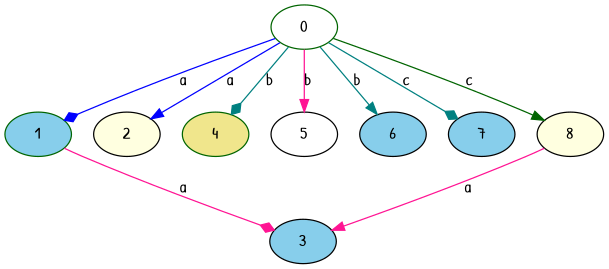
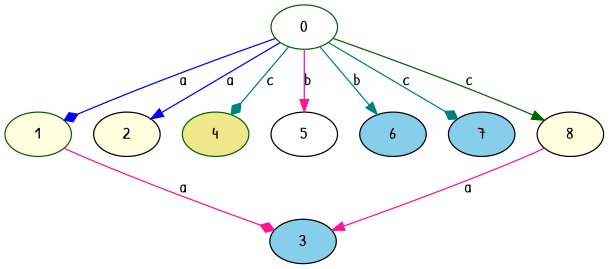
  strict digraph {
    fontname="Patrick Hand"
    node [color=black fillcolor=lightyellow fontname="Patrick Hand" style=filled]
    edge [arrowhead=normal color=deeppink fontname="Patrick Hand"]
-   1 [color=darkgreen fillcolor=skyblue]
+   1 [color=darkgreen]
    3 [fillcolor=skyblue]
    0 [color=darkgreen fillcolor=white]
    2
    4 [color=darkgreen fillcolor=khaki]
    5 [fillcolor=white]
    6 [fillcolor=skyblue]
    7 [fillcolor=skyblue]
    8
    1 -> 3 [arrowhead=diamond label=a]
    0 -> 1 [arrowhead=diamond color=blue label=a]
    0 -> 2 [color=blue label=a]
-   0 -> 4 [arrowhead=diamond color=teal label=b]
+   0 -> 4 [arrowhead=diamond color=teal label=c]
    0 -> 5 [label=b]
    0 -> 6 [color=teal label=b]
    0 -> 7 [arrowhead=diamond color=teal label=c]
    0 -> 8 [color=darkgreen label=c]
    8 -> 3 [label=a]
  }
